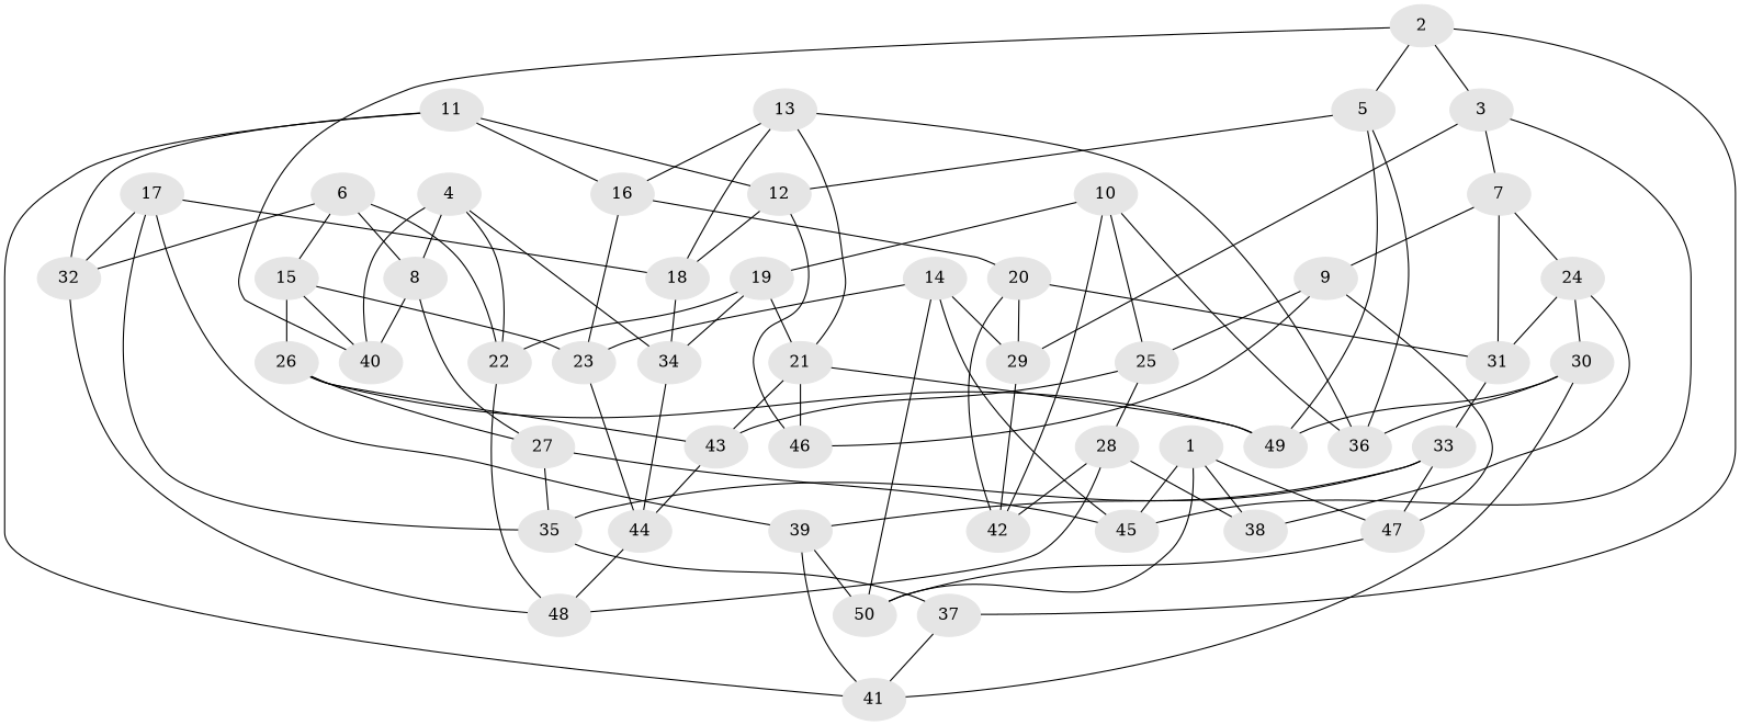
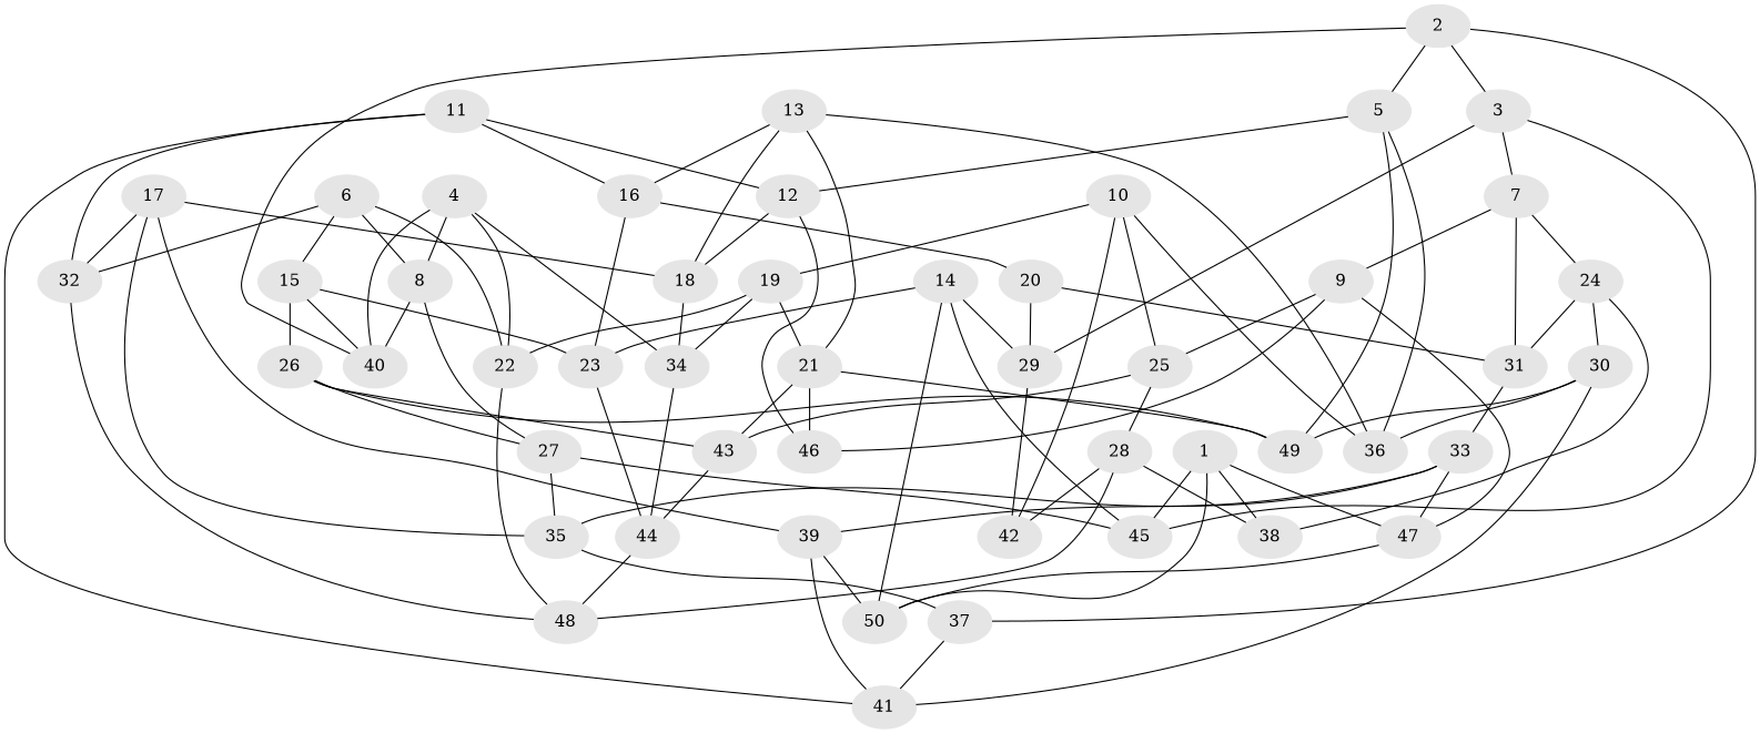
  graph {
    node [color=gray90 style=filled]
    1
    38
    45
    47
    50
    2
    3
    5
    37
    40
    7
    29
    12
    36
    49
    41
    9
    24
    31
    42
    4
    8
    22
    34
    27
    48
    44
    46
    18
    6
    15
    32
    23
    26
    25
    30
    33
    35
    43
    28
    10
    19
    21
    11
    16
    20
    13
    14
    17
    39
    1 -- 38
    1 -- 45
    1 -- 47
    1 -- 50
    47 -- 50
    2 -- 3
    2 -- 5
    2 -- 37
    2 -- 40
    3 -- 45
    3 -- 7
    3 -- 29
    5 -- 12
    5 -- 36
    5 -- 49
    37 -- 41
    7 -- 9
    7 -- 24
    7 -- 31
    29 -- 42
    12 -- 46
    12 -- 18
    9 -- 47
    9 -- 46
    9 -- 25
    24 -- 38
    24 -- 31
    24 -- 30
    31 -- 33
    4 -- 40
    4 -- 8
    4 -- 22
    4 -- 34
    8 -- 40
    8 -- 27
    22 -- 48
    34 -- 44
    27 -- 45
    27 -- 35
    44 -- 48
    18 -- 34
    6 -- 8
    6 -- 22
    6 -- 15
    6 -- 32
    15 -- 40
    15 -- 23
    15 -- 26
    32 -- 48
    23 -- 44
    26 -- 49
    26 -- 27
    26 -- 43
    25 -- 43
    25 -- 28
    30 -- 36
    30 -- 49
    30 -- 41
    33 -- 47
    33 -- 35
    33 -- 39
    35 -- 37
    43 -- 44
    28 -- 38
    28 -- 42
    28 -- 48
    10 -- 36
    10 -- 42
    10 -- 25
    10 -- 19
    19 -- 22
    19 -- 34
    19 -- 21
    21 -- 49
    21 -- 46
    21 -- 43
    11 -- 12
    11 -- 41
    11 -- 32
    11 -- 16
    16 -- 23
    16 -- 20
    20 -- 29
    20 -- 31
-   20 -- 42
    13 -- 36
    13 -- 18
    13 -- 21
    13 -- 16
    14 -- 45
    14 -- 50
    14 -- 29
    14 -- 23
    17 -- 18
    17 -- 32
    17 -- 35
    17 -- 39
    39 -- 50
    39 -- 41
  }
